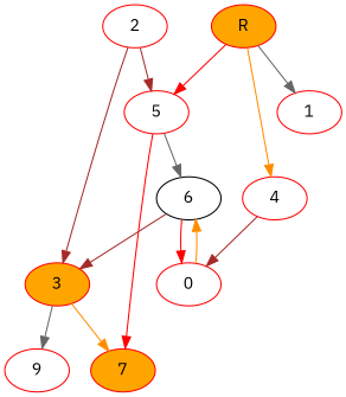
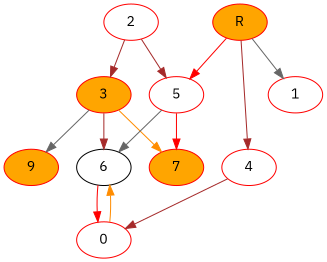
  digraph {
    fontname="IBM Plex Sans"
    node [color=red fillcolor=white fontname="IBM Plex Sans" style=filled]
    edge [color=brown fontname="IBM Plex Sans"]
    3 [fillcolor=orange]
    2
    5
    6 [color=black]
    7 [fillcolor=orange]
-   9
+   9 [fillcolor=orange]
    n7 [label=0]
    4
    R [fillcolor=orange]
    1
-   6 -> 3
+   3 -> 6
    3 -> 7 [color=darkorange]
    3 -> 9 [color=gray40]
    2 -> 3
    2 -> 5
    5 -> 6 [color=gray40]
    5 -> 7 [color=red]
    6 -> n7 [color=red]
    n7 -> 6 [color=darkorange]
    4 -> n7
    R -> 5 [color=red]
-   R -> 4 [color=darkorange]
+   R -> 4
    R -> 1 [color=gray40]
  }
